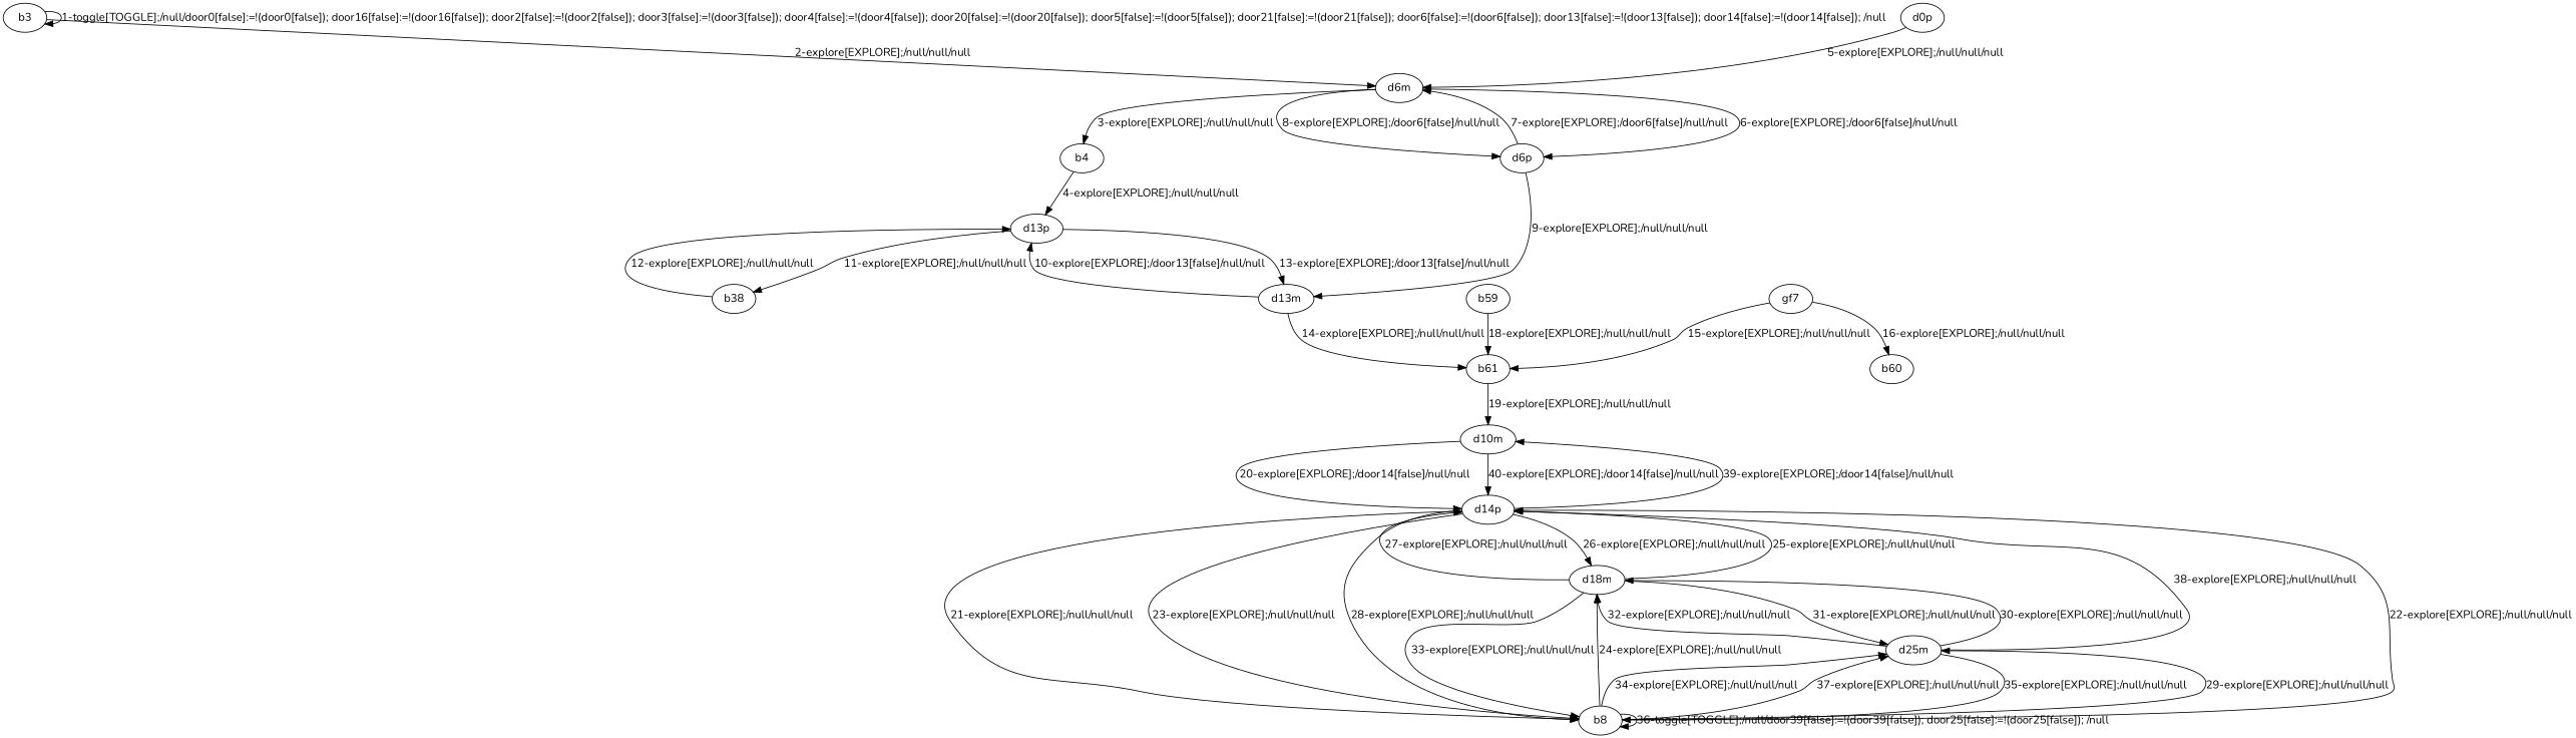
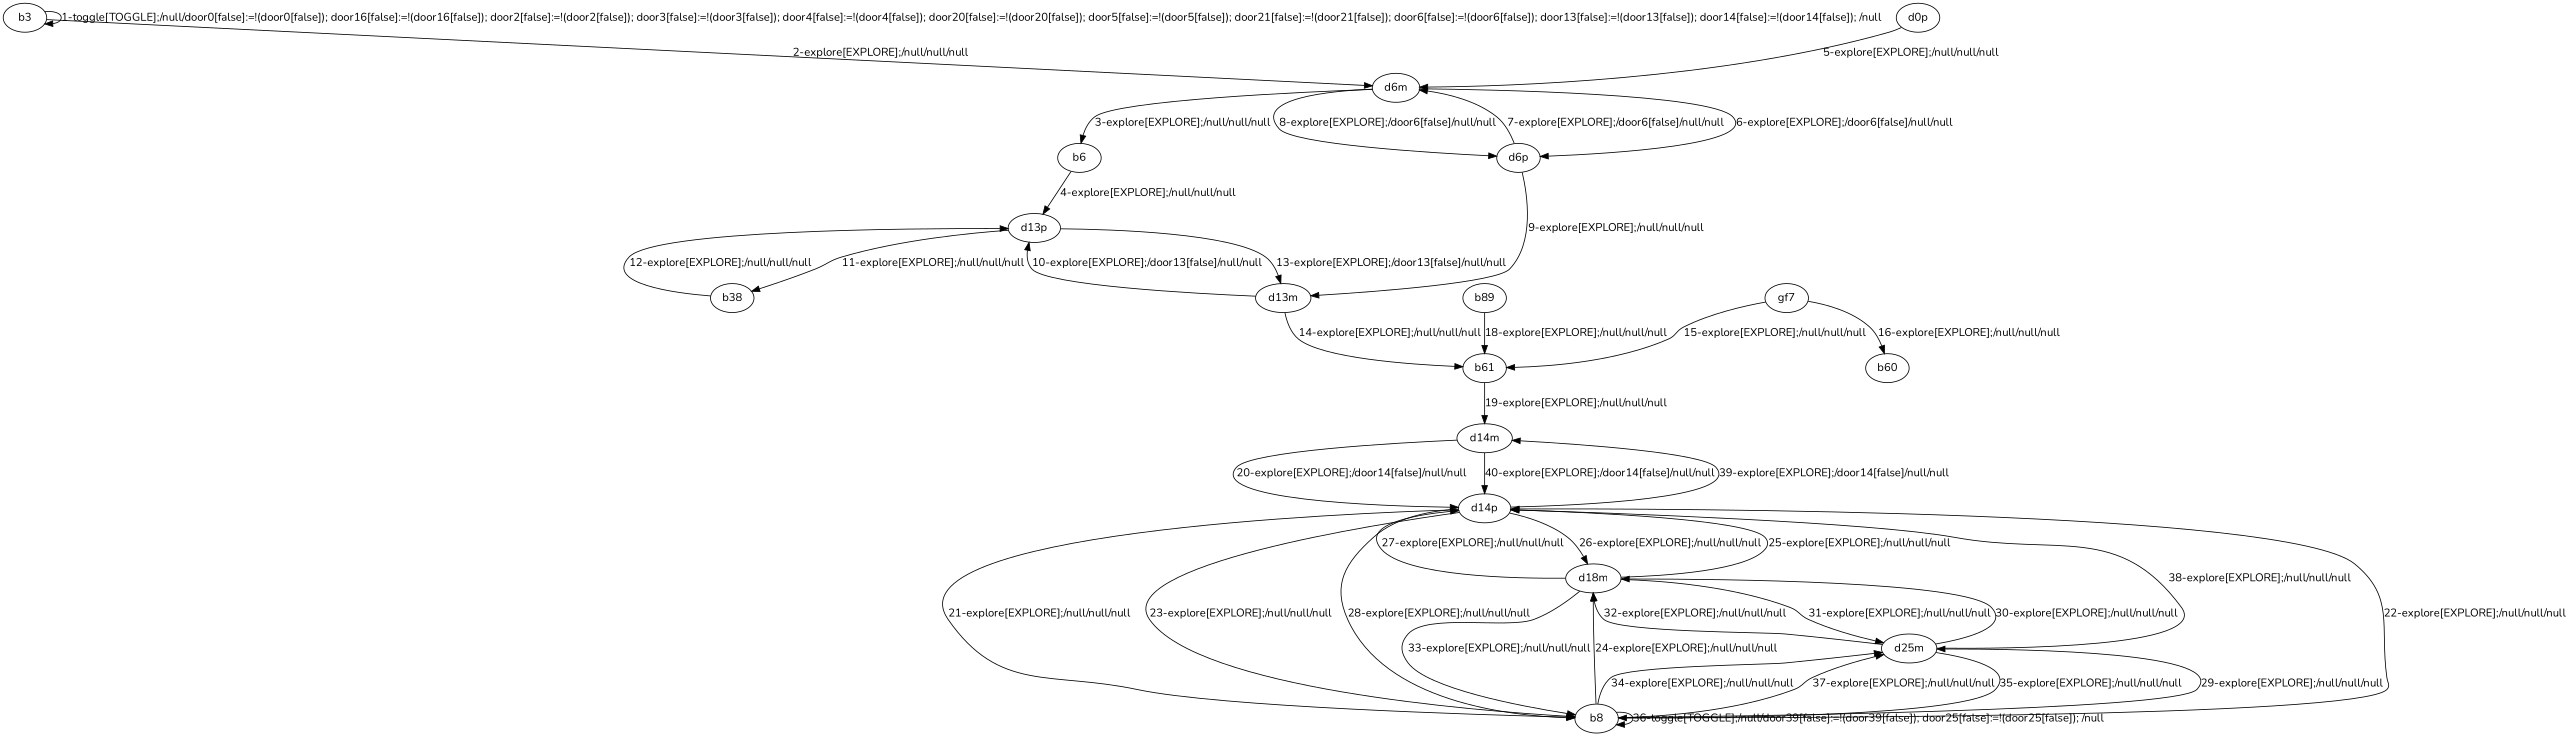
  digraph {
    fontname=Nunito
    node [fontname=Nunito]
    edge [fontname=Nunito]
    b3
    d6m
-   b4
+   b4 [label=b6]
    d6p
    d13p
    d13m
    d0p
    b61
    b38
-   d14m [label=d10m]
+   d14m
    gf7
    b60
    d14p
-   b59
+   b59 [label=b89]
    b8
    d18m
    d25m
    b3 -> b3 [label="1-toggle[TOGGLE];/null/door0[false]:=!(door0[false]); door16[false]:=!(door16[false]); door2[false]:=!(door2[false]); door3[false]:=!(door3[false]); door4[false]:=!(door4[false]); door20[false]:=!(door20[false]); door5[false]:=!(door5[false]); door21[false]:=!(door21[false]); door6[false]:=!(door6[false]); door13[false]:=!(door13[false]); door14[false]:=!(door14[false]); /null"]
    b3 -> d6m [label="2-explore[EXPLORE];/null/null/null"]
    d6m -> b4 [label="3-explore[EXPLORE];/null/null/null"]
    d6m -> d6p [label="6-explore[EXPLORE];/door6[false]/null/null"]
    d6m -> d6p [label="8-explore[EXPLORE];/door6[false]/null/null"]
    b4 -> d13p [label="4-explore[EXPLORE];/null/null/null"]
    d6p -> d6m [label="7-explore[EXPLORE];/door6[false]/null/null"]
    d6p -> d13m [label="9-explore[EXPLORE];/null/null/null"]
    d13p -> d13m [label="13-explore[EXPLORE];/door13[false]/null/null"]
    d13p -> b38 [label="11-explore[EXPLORE];/null/null/null"]
    d13m -> d13p [label="10-explore[EXPLORE];/door13[false]/null/null"]
    d13m -> b61 [label="14-explore[EXPLORE];/null/null/null"]
    d0p -> d6m [label="5-explore[EXPLORE];/null/null/null"]
    b61 -> d14m [label="19-explore[EXPLORE];/null/null/null"]
    b38 -> d13p [label="12-explore[EXPLORE];/null/null/null"]
    d14m -> d14p [label="20-explore[EXPLORE];/door14[false]/null/null"]
    d14m -> d14p [label="40-explore[EXPLORE];/door14[false]/null/null"]
    gf7 -> b61 [label="15-explore[EXPLORE];/null/null/null"]
    gf7 -> b60 [label="16-explore[EXPLORE];/null/null/null"]
    d14p -> d14m [label="39-explore[EXPLORE];/door14[false]/null/null"]
    d14p -> b8 [label="21-explore[EXPLORE];/null/null/null"]
    d14p -> b8 [label="23-explore[EXPLORE];/null/null/null"]
    d14p -> b8 [label="28-explore[EXPLORE];/null/null/null"]
    d14p -> d18m [label="26-explore[EXPLORE];/null/null/null"]
    b59 -> b61 [label="18-explore[EXPLORE];/null/null/null"]
    b8 -> d14p [label="22-explore[EXPLORE];/null/null/null"]
    b8 -> b8 [label="36-toggle[TOGGLE];/null/door39[false]:=!(door39[false]); door25[false]:=!(door25[false]); /null"]
    b8 -> d18m [label="24-explore[EXPLORE];/null/null/null"]
    b8 -> d25m [label="29-explore[EXPLORE];/null/null/null"]
    b8 -> d25m [label="34-explore[EXPLORE];/null/null/null"]
    b8 -> d25m [label="37-explore[EXPLORE];/null/null/null"]
    d18m -> d14p [label="25-explore[EXPLORE];/null/null/null"]
    d18m -> d14p [label="27-explore[EXPLORE];/null/null/null"]
    d18m -> b8 [label="33-explore[EXPLORE];/null/null/null"]
    d18m -> d25m [label="31-explore[EXPLORE];/null/null/null"]
    d25m -> d14p [label="38-explore[EXPLORE];/null/null/null"]
    d25m -> b8 [label="35-explore[EXPLORE];/null/null/null"]
    d25m -> d18m [label="30-explore[EXPLORE];/null/null/null"]
    d25m -> d18m [label="32-explore[EXPLORE];/null/null/null"]
  }
